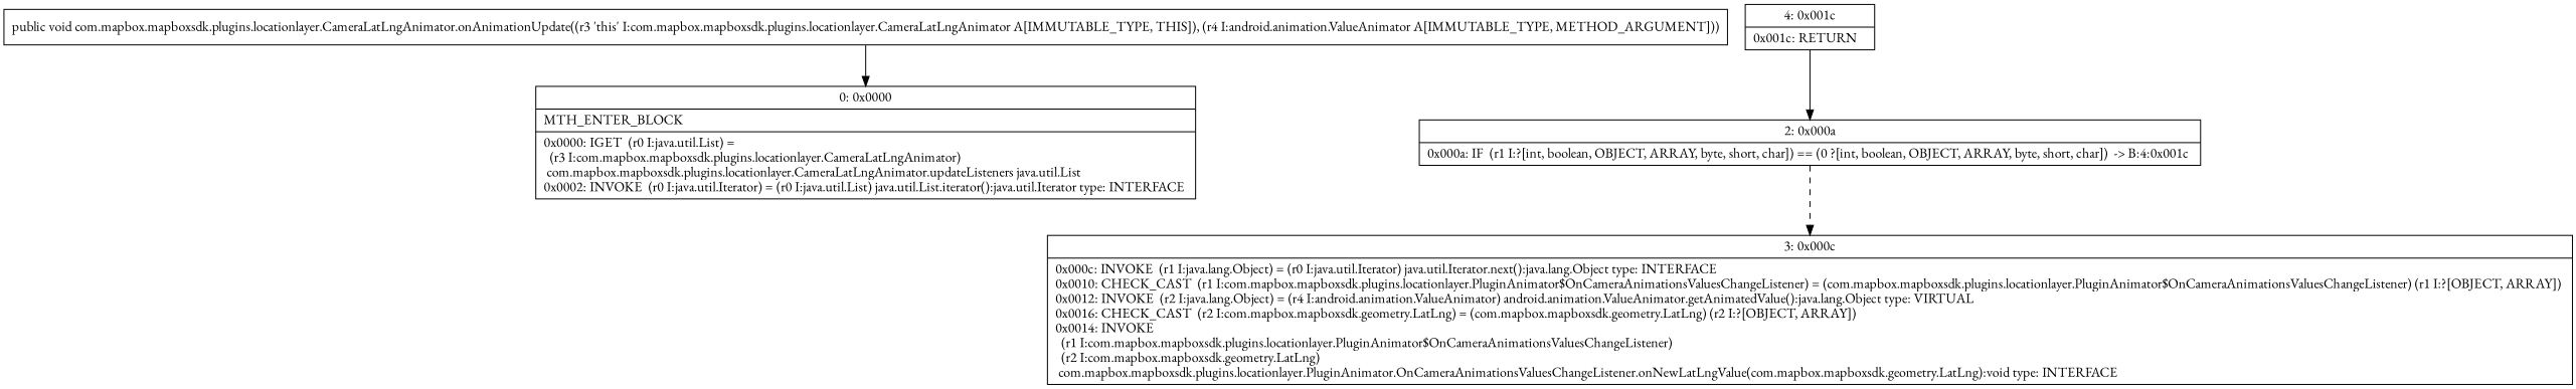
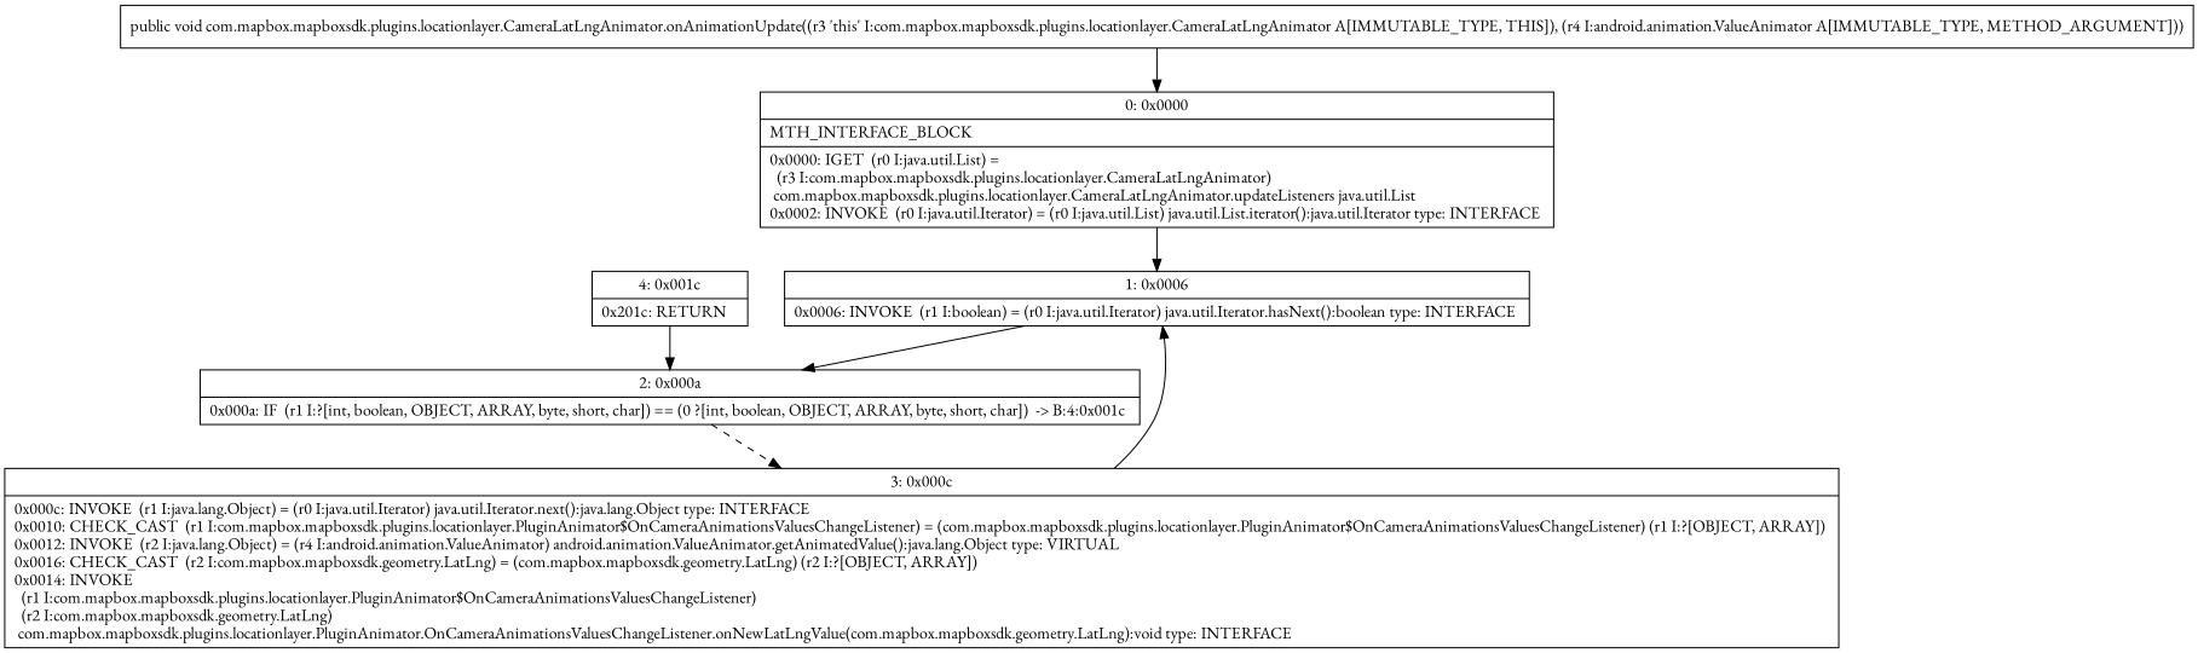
  digraph {
    fontname="EB Garamond"
    node [fontname="EB Garamond" shape=record]
    edge [fontname="EB Garamond"]
-   n1 [label="{0\:\ 0x0000|MTH_ENTER_BLOCK\l|0x0000: IGET  (r0 I:java.util.List) = \l  (r3 I:com.mapbox.mapboxsdk.plugins.locationlayer.CameraLatLngAnimator)\l com.mapbox.mapboxsdk.plugins.locationlayer.CameraLatLngAnimator.updateListeners java.util.List \l0x0002: INVOKE  (r0 I:java.util.Iterator) = (r0 I:java.util.List) java.util.List.iterator():java.util.Iterator type: INTERFACE \l}"]
+   n1 [label="{0\:\ 0x0000|MTH_INTERFACE_BLOCK\l|0x0000: IGET  (r0 I:java.util.List) = \l  (r3 I:com.mapbox.mapboxsdk.plugins.locationlayer.CameraLatLngAnimator)\l com.mapbox.mapboxsdk.plugins.locationlayer.CameraLatLngAnimator.updateListeners java.util.List \l0x0002: INVOKE  (r0 I:java.util.Iterator) = (r0 I:java.util.List) java.util.List.iterator():java.util.Iterator type: INTERFACE \l}"]
+   n2 [label="{1\:\ 0x0006|0x0006: INVOKE  (r1 I:boolean) = (r0 I:java.util.Iterator) java.util.Iterator.hasNext():boolean type: INTERFACE \l}"]
    n3 [label="{2\:\ 0x000a|0x000a: IF  (r1 I:?[int, boolean, OBJECT, ARRAY, byte, short, char]) == (0 ?[int, boolean, OBJECT, ARRAY, byte, short, char])  \-\> B:4:0x001c \l}"]
    n4 [label="{3\:\ 0x000c|0x000c: INVOKE  (r1 I:java.lang.Object) = (r0 I:java.util.Iterator) java.util.Iterator.next():java.lang.Object type: INTERFACE \l0x0010: CHECK_CAST  (r1 I:com.mapbox.mapboxsdk.plugins.locationlayer.PluginAnimator$OnCameraAnimationsValuesChangeListener) = (com.mapbox.mapboxsdk.plugins.locationlayer.PluginAnimator$OnCameraAnimationsValuesChangeListener) (r1 I:?[OBJECT, ARRAY]) \l0x0012: INVOKE  (r2 I:java.lang.Object) = (r4 I:android.animation.ValueAnimator) android.animation.ValueAnimator.getAnimatedValue():java.lang.Object type: VIRTUAL \l0x0016: CHECK_CAST  (r2 I:com.mapbox.mapboxsdk.geometry.LatLng) = (com.mapbox.mapboxsdk.geometry.LatLng) (r2 I:?[OBJECT, ARRAY]) \l0x0014: INVOKE  \l  (r1 I:com.mapbox.mapboxsdk.plugins.locationlayer.PluginAnimator$OnCameraAnimationsValuesChangeListener)\l  (r2 I:com.mapbox.mapboxsdk.geometry.LatLng)\l com.mapbox.mapboxsdk.plugins.locationlayer.PluginAnimator.OnCameraAnimationsValuesChangeListener.onNewLatLngValue(com.mapbox.mapboxsdk.geometry.LatLng):void type: INTERFACE \l}"]
-   n5 [label="{4\:\ 0x001c|0x001c: RETURN   \l}"]
+   n5 [label="{4\:\ 0x001c|0x201c: RETURN   \l}"]
    n6 [label="{public void com.mapbox.mapboxsdk.plugins.locationlayer.CameraLatLngAnimator.onAnimationUpdate((r3 'this' I:com.mapbox.mapboxsdk.plugins.locationlayer.CameraLatLngAnimator A[IMMUTABLE_TYPE, THIS]), (r4 I:android.animation.ValueAnimator A[IMMUTABLE_TYPE, METHOD_ARGUMENT])) }"]
+   n1 -> n2
+   n2 -> n3
    n3 -> n4 [style=dashed]
+   n4 -> n2
    n5 -> n3
    n6 -> n1
  }
